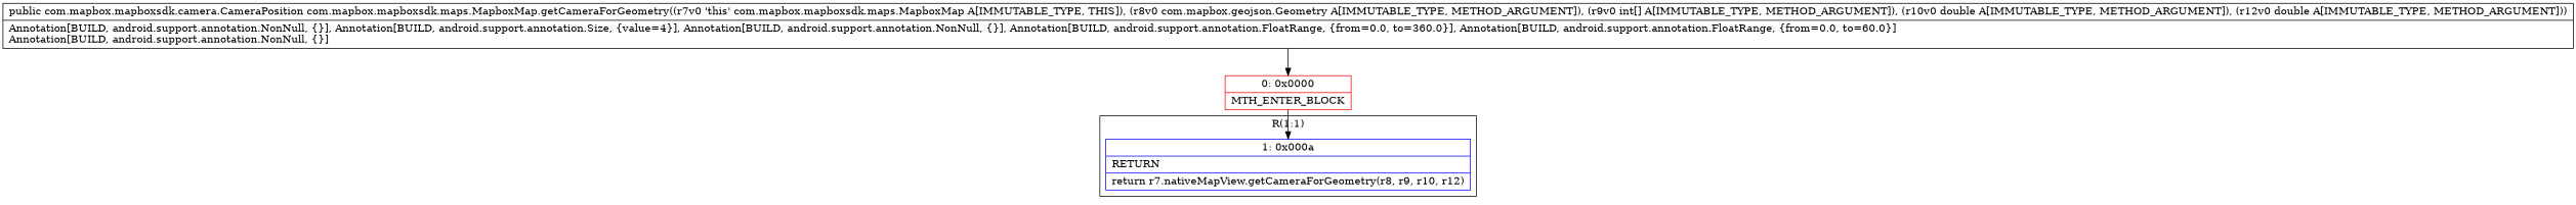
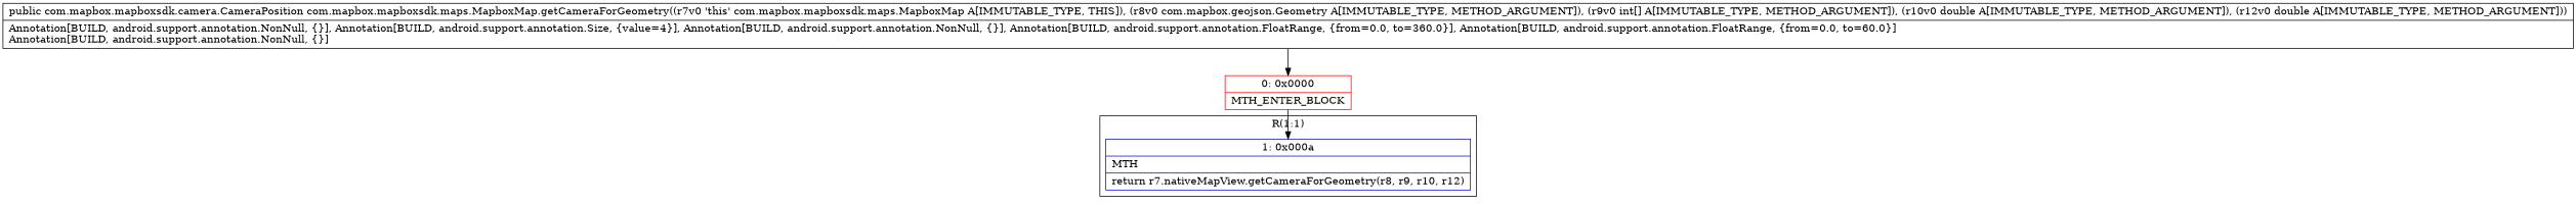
  digraph {
    node [shape=record]
-   n1 [color=blue label="{1\:\ 0x000a|RETURN\l|return r7.nativeMapView.getCameraForGeometry(r8, r9, r10, r12)\l}"]
+   n1 [color=blue label="{1\:\ 0x000a|MTH\l|return r7.nativeMapView.getCameraForGeometry(r8, r9, r10, r12)\l}"]
    n2 [color=red label="{0\:\ 0x0000|MTH_ENTER_BLOCK\l}"]
    n3 [label="{public com.mapbox.mapboxsdk.camera.CameraPosition com.mapbox.mapboxsdk.maps.MapboxMap.getCameraForGeometry((r7v0 'this' com.mapbox.mapboxsdk.maps.MapboxMap A[IMMUTABLE_TYPE, THIS]), (r8v0 com.mapbox.geojson.Geometry A[IMMUTABLE_TYPE, METHOD_ARGUMENT]), (r9v0 int[] A[IMMUTABLE_TYPE, METHOD_ARGUMENT]), (r10v0 double A[IMMUTABLE_TYPE, METHOD_ARGUMENT]), (r12v0 double A[IMMUTABLE_TYPE, METHOD_ARGUMENT]))  | Annotation[BUILD, android.support.annotation.NonNull, \{\}], Annotation[BUILD, android.support.annotation.Size, \{value=4\}], Annotation[BUILD, android.support.annotation.NonNull, \{\}], Annotation[BUILD, android.support.annotation.FloatRange, \{from=0.0, to=360.0\}], Annotation[BUILD, android.support.annotation.FloatRange, \{from=0.0, to=60.0\}]\lAnnotation[BUILD, android.support.annotation.NonNull, \{\}]\l}"]
    subgraph cluster_1 {
      label="R(1:1)"
      n1
    }
    n2 -> n1
    n3 -> n2
  }
